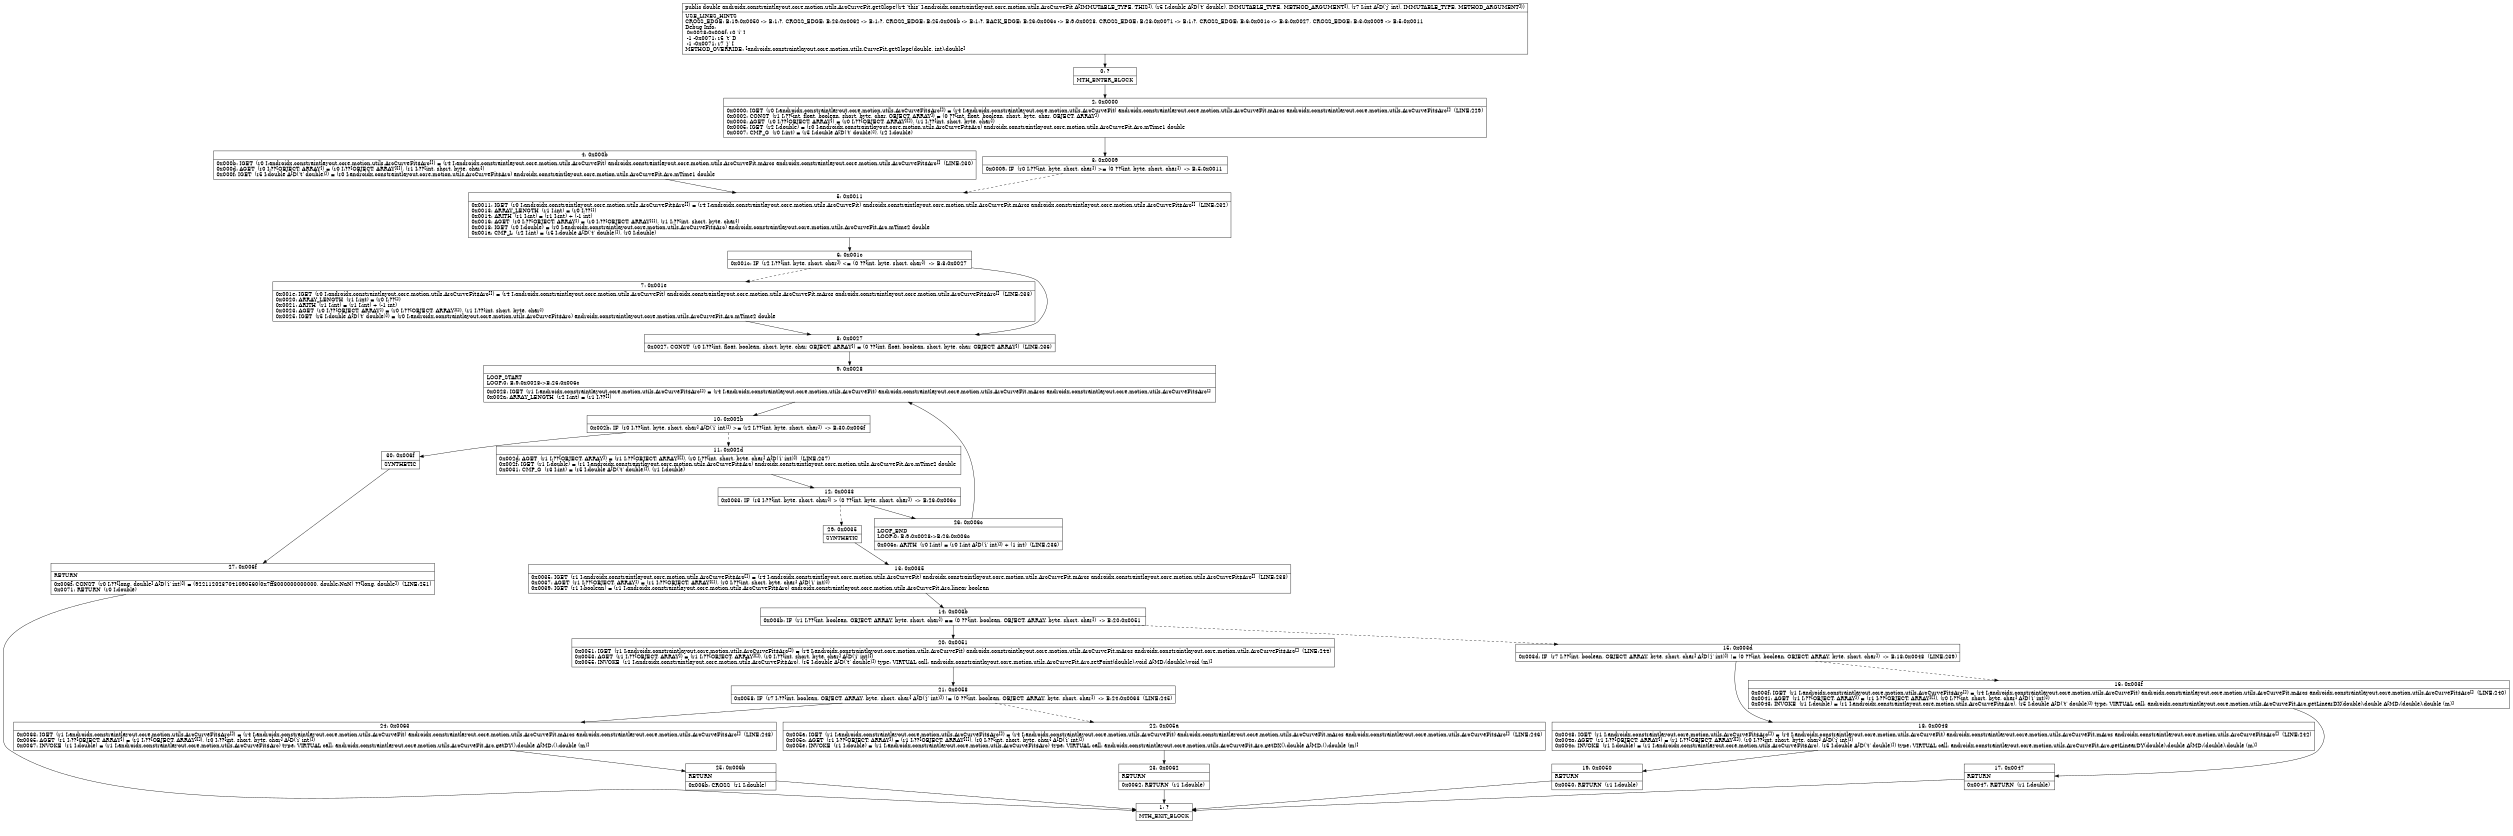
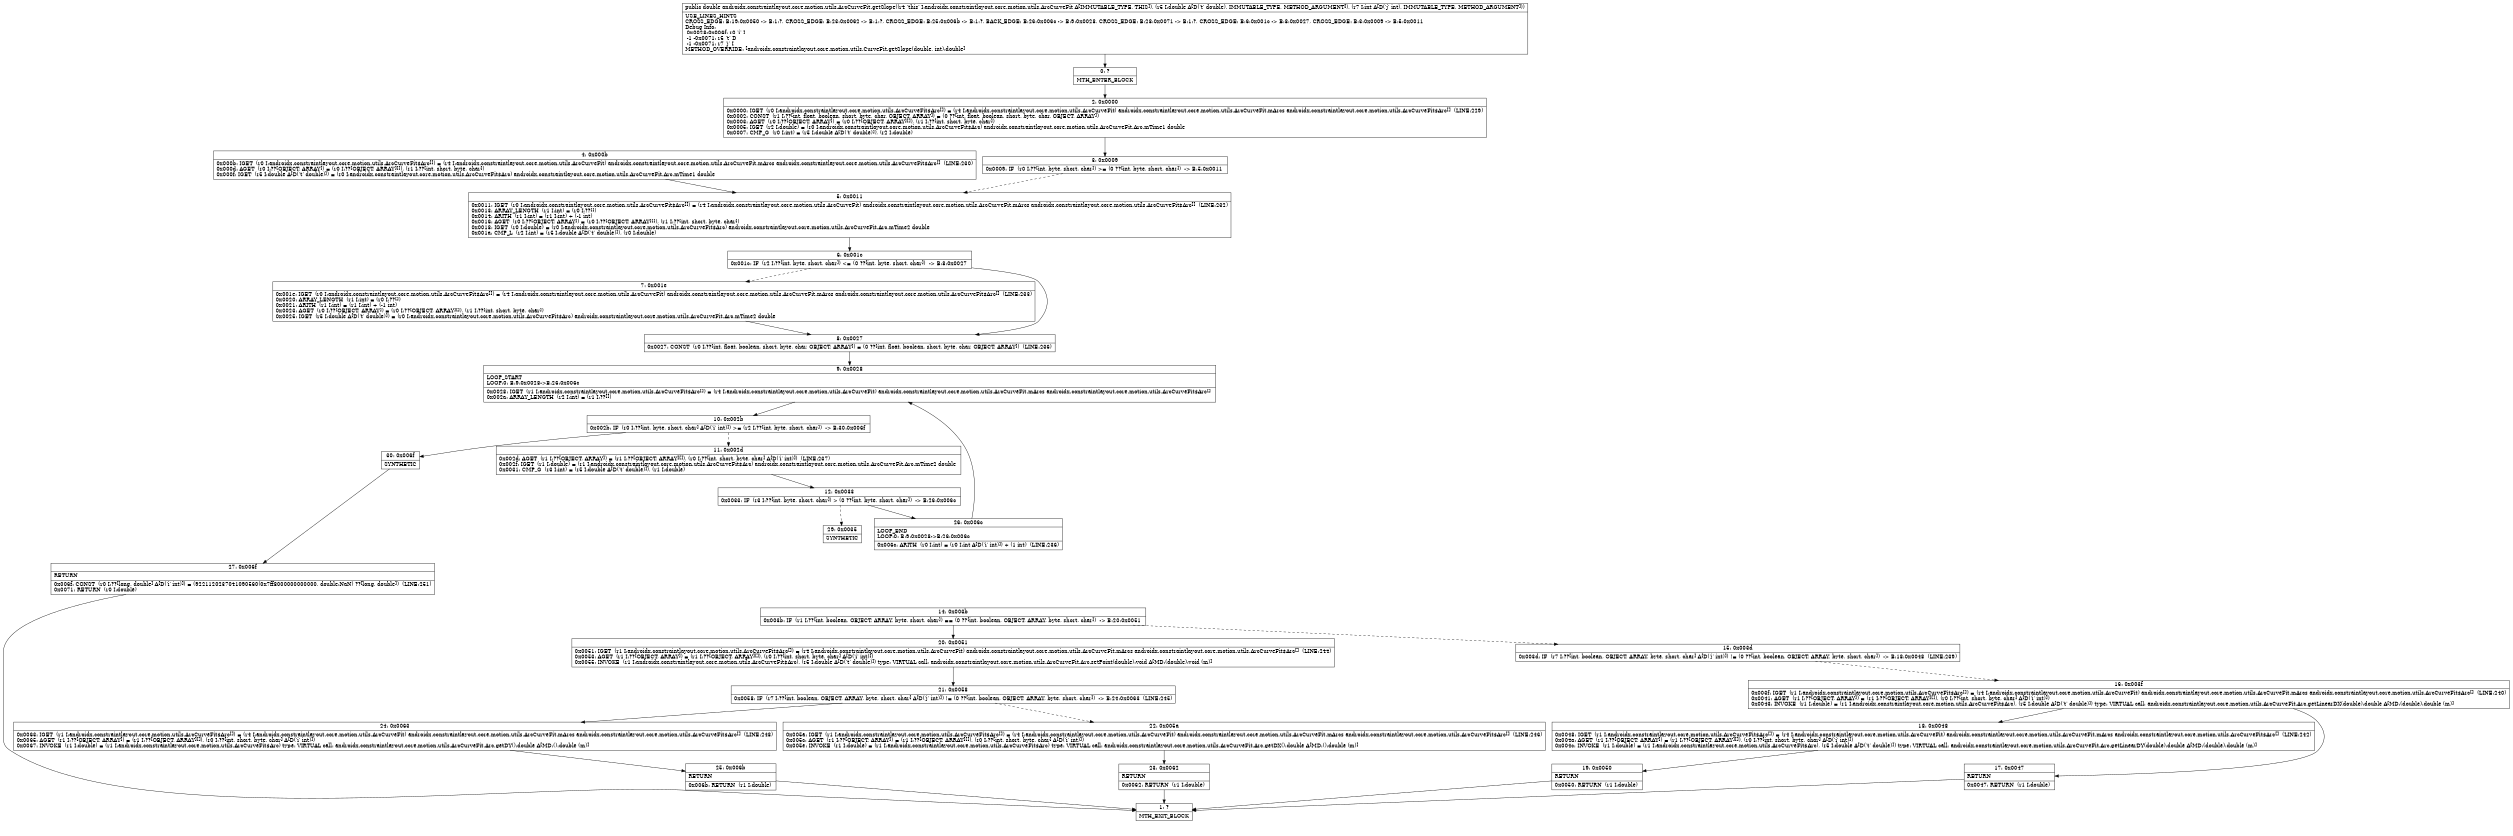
  digraph {
    node [shape=record]
    n1 [label="{0\:\ ?|MTH_ENTER_BLOCK\l}"]
    n2 [label="{2\:\ 0x0000|0x0000: IGET  (r0 I:androidx.constraintlayout.core.motion.utils.ArcCurveFit$Arc[]) = (r4 I:androidx.constraintlayout.core.motion.utils.ArcCurveFit) androidx.constraintlayout.core.motion.utils.ArcCurveFit.mArcs androidx.constraintlayout.core.motion.utils.ArcCurveFit$Arc[]  (LINE:229)\l0x0002: CONST  (r1 I:??[int, float, boolean, short, byte, char, OBJECT, ARRAY]) = (0 ??[int, float, boolean, short, byte, char, OBJECT, ARRAY]) \l0x0003: AGET  (r0 I:??[OBJECT, ARRAY]) = (r0 I:??[OBJECT, ARRAY][]), (r1 I:??[int, short, byte, char]) \l0x0005: IGET  (r2 I:double) = (r0 I:androidx.constraintlayout.core.motion.utils.ArcCurveFit$Arc) androidx.constraintlayout.core.motion.utils.ArcCurveFit.Arc.mTime1 double \l0x0007: CMP_G  (r0 I:int) = (r5 I:double A[D('t' double)]), (r2 I:double) \l}"]
    n3 [label="{3\:\ 0x0009|0x0009: IF  (r0 I:??[int, byte, short, char]) \>= (0 ??[int, byte, short, char])  \-\> B:5:0x0011 \l}"]
    n4 [label="{5\:\ 0x0011|0x0011: IGET  (r0 I:androidx.constraintlayout.core.motion.utils.ArcCurveFit$Arc[]) = (r4 I:androidx.constraintlayout.core.motion.utils.ArcCurveFit) androidx.constraintlayout.core.motion.utils.ArcCurveFit.mArcs androidx.constraintlayout.core.motion.utils.ArcCurveFit$Arc[]  (LINE:232)\l0x0013: ARRAY_LENGTH  (r1 I:int) = (r0 I:??[]) \l0x0014: ARITH  (r1 I:int) = (r1 I:int) + (\-1 int) \l0x0016: AGET  (r0 I:??[OBJECT, ARRAY]) = (r0 I:??[OBJECT, ARRAY][]), (r1 I:??[int, short, byte, char]) \l0x0018: IGET  (r0 I:double) = (r0 I:androidx.constraintlayout.core.motion.utils.ArcCurveFit$Arc) androidx.constraintlayout.core.motion.utils.ArcCurveFit.Arc.mTime2 double \l0x001a: CMP_L  (r2 I:int) = (r5 I:double A[D('t' double)]), (r0 I:double) \l}"]
    n5 [label="{4\:\ 0x000b|0x000b: IGET  (r0 I:androidx.constraintlayout.core.motion.utils.ArcCurveFit$Arc[]) = (r4 I:androidx.constraintlayout.core.motion.utils.ArcCurveFit) androidx.constraintlayout.core.motion.utils.ArcCurveFit.mArcs androidx.constraintlayout.core.motion.utils.ArcCurveFit$Arc[]  (LINE:230)\l0x000d: AGET  (r0 I:??[OBJECT, ARRAY]) = (r0 I:??[OBJECT, ARRAY][]), (r1 I:??[int, short, byte, char]) \l0x000f: IGET  (r5 I:double A[D('t' double)]) = (r0 I:androidx.constraintlayout.core.motion.utils.ArcCurveFit$Arc) androidx.constraintlayout.core.motion.utils.ArcCurveFit.Arc.mTime1 double \l}"]
    n6 [label="{6\:\ 0x001c|0x001c: IF  (r2 I:??[int, byte, short, char]) \<= (0 ??[int, byte, short, char])  \-\> B:8:0x0027 \l}"]
    n7 [label="{7\:\ 0x001e|0x001e: IGET  (r0 I:androidx.constraintlayout.core.motion.utils.ArcCurveFit$Arc[]) = (r4 I:androidx.constraintlayout.core.motion.utils.ArcCurveFit) androidx.constraintlayout.core.motion.utils.ArcCurveFit.mArcs androidx.constraintlayout.core.motion.utils.ArcCurveFit$Arc[]  (LINE:233)\l0x0020: ARRAY_LENGTH  (r1 I:int) = (r0 I:??[]) \l0x0021: ARITH  (r1 I:int) = (r1 I:int) + (\-1 int) \l0x0023: AGET  (r0 I:??[OBJECT, ARRAY]) = (r0 I:??[OBJECT, ARRAY][]), (r1 I:??[int, short, byte, char]) \l0x0025: IGET  (r5 I:double A[D('t' double)]) = (r0 I:androidx.constraintlayout.core.motion.utils.ArcCurveFit$Arc) androidx.constraintlayout.core.motion.utils.ArcCurveFit.Arc.mTime2 double \l}"]
    n8 [label="{8\:\ 0x0027|0x0027: CONST  (r0 I:??[int, float, boolean, short, byte, char, OBJECT, ARRAY]) = (0 ??[int, float, boolean, short, byte, char, OBJECT, ARRAY])  (LINE:236)\l}"]
    n9 [label="{9\:\ 0x0028|LOOP_START\lLOOP:0: B:9:0x0028\-\>B:26:0x006c\l|0x0028: IGET  (r1 I:androidx.constraintlayout.core.motion.utils.ArcCurveFit$Arc[]) = (r4 I:androidx.constraintlayout.core.motion.utils.ArcCurveFit) androidx.constraintlayout.core.motion.utils.ArcCurveFit.mArcs androidx.constraintlayout.core.motion.utils.ArcCurveFit$Arc[] \l0x002a: ARRAY_LENGTH  (r2 I:int) = (r1 I:??[]) \l}"]
    n10 [label="{10\:\ 0x002b|0x002b: IF  (r0 I:??[int, byte, short, char] A[D('i' int)]) \>= (r2 I:??[int, byte, short, char])  \-\> B:30:0x006f \l}"]
    n11 [label="{11\:\ 0x002d|0x002d: AGET  (r1 I:??[OBJECT, ARRAY]) = (r1 I:??[OBJECT, ARRAY][]), (r0 I:??[int, short, byte, char] A[D('i' int)])  (LINE:237)\l0x002f: IGET  (r1 I:double) = (r1 I:androidx.constraintlayout.core.motion.utils.ArcCurveFit$Arc) androidx.constraintlayout.core.motion.utils.ArcCurveFit.Arc.mTime2 double \l0x0031: CMP_G  (r3 I:int) = (r5 I:double A[D('t' double)]), (r1 I:double) \l}"]
    n12 [label="{30\:\ 0x006f|SYNTHETIC\l}"]
    n13 [label="{12\:\ 0x0033|0x0033: IF  (r3 I:??[int, byte, short, char]) \> (0 ??[int, byte, short, char])  \-\> B:26:0x006c \l}"]
    n14 [label="{27\:\ 0x006f|RETURN\l|0x006f: CONST  (r0 I:??[long, double] A[D('i' int)]) = (9221120237041090560(0x7ff8000000000000, double:NaN) ??[long, double])  (LINE:251)\l0x0071: RETURN  (r0 I:double) \l}"]
    n15 [label="{26\:\ 0x006c|LOOP_END\lLOOP:0: B:9:0x0028\-\>B:26:0x006c\l|0x006c: ARITH  (r0 I:int) = (r0 I:int A[D('i' int)]) + (1 int)  (LINE:236)\l}"]
    n16 [label="{29\:\ 0x0035|SYNTHETIC\l}"]
-   n17 [label="{13\:\ 0x0035|0x0035: IGET  (r1 I:androidx.constraintlayout.core.motion.utils.ArcCurveFit$Arc[]) = (r4 I:androidx.constraintlayout.core.motion.utils.ArcCurveFit) androidx.constraintlayout.core.motion.utils.ArcCurveFit.mArcs androidx.constraintlayout.core.motion.utils.ArcCurveFit$Arc[]  (LINE:238)\l0x0037: AGET  (r1 I:??[OBJECT, ARRAY]) = (r1 I:??[OBJECT, ARRAY][]), (r0 I:??[int, short, byte, char] A[D('i' int)]) \l0x0039: IGET  (r1 I:boolean) = (r1 I:androidx.constraintlayout.core.motion.utils.ArcCurveFit$Arc) androidx.constraintlayout.core.motion.utils.ArcCurveFit.Arc.linear boolean \l}"]
    n18 [label="{14\:\ 0x003b|0x003b: IF  (r1 I:??[int, boolean, OBJECT, ARRAY, byte, short, char]) == (0 ??[int, boolean, OBJECT, ARRAY, byte, short, char])  \-\> B:20:0x0051 \l}"]
    n19 [label="{15\:\ 0x003d|0x003d: IF  (r7 I:??[int, boolean, OBJECT, ARRAY, byte, short, char] A[D('j' int)]) != (0 ??[int, boolean, OBJECT, ARRAY, byte, short, char])  \-\> B:18:0x0048  (LINE:239)\l}"]
    n20 [label="{20\:\ 0x0051|0x0051: IGET  (r1 I:androidx.constraintlayout.core.motion.utils.ArcCurveFit$Arc[]) = (r4 I:androidx.constraintlayout.core.motion.utils.ArcCurveFit) androidx.constraintlayout.core.motion.utils.ArcCurveFit.mArcs androidx.constraintlayout.core.motion.utils.ArcCurveFit$Arc[]  (LINE:244)\l0x0053: AGET  (r1 I:??[OBJECT, ARRAY]) = (r1 I:??[OBJECT, ARRAY][]), (r0 I:??[int, short, byte, char] A[D('i' int)]) \l0x0055: INVOKE  (r1 I:androidx.constraintlayout.core.motion.utils.ArcCurveFit$Arc), (r5 I:double A[D('t' double)]) type: VIRTUAL call: androidx.constraintlayout.core.motion.utils.ArcCurveFit.Arc.setPoint(double):void A[MD:(double):void (m)]\l}"]
    n21 [label="{16\:\ 0x003f|0x003f: IGET  (r1 I:androidx.constraintlayout.core.motion.utils.ArcCurveFit$Arc[]) = (r4 I:androidx.constraintlayout.core.motion.utils.ArcCurveFit) androidx.constraintlayout.core.motion.utils.ArcCurveFit.mArcs androidx.constraintlayout.core.motion.utils.ArcCurveFit$Arc[]  (LINE:240)\l0x0041: AGET  (r1 I:??[OBJECT, ARRAY]) = (r1 I:??[OBJECT, ARRAY][]), (r0 I:??[int, short, byte, char] A[D('i' int)]) \l0x0043: INVOKE  (r1 I:double) = (r1 I:androidx.constraintlayout.core.motion.utils.ArcCurveFit$Arc), (r5 I:double A[D('t' double)]) type: VIRTUAL call: androidx.constraintlayout.core.motion.utils.ArcCurveFit.Arc.getLinearDX(double):double A[MD:(double):double (m)]\l}"]
    n22 [label="{18\:\ 0x0048|0x0048: IGET  (r1 I:androidx.constraintlayout.core.motion.utils.ArcCurveFit$Arc[]) = (r4 I:androidx.constraintlayout.core.motion.utils.ArcCurveFit) androidx.constraintlayout.core.motion.utils.ArcCurveFit.mArcs androidx.constraintlayout.core.motion.utils.ArcCurveFit$Arc[]  (LINE:242)\l0x004a: AGET  (r1 I:??[OBJECT, ARRAY]) = (r1 I:??[OBJECT, ARRAY][]), (r0 I:??[int, short, byte, char] A[D('i' int)]) \l0x004c: INVOKE  (r1 I:double) = (r1 I:androidx.constraintlayout.core.motion.utils.ArcCurveFit$Arc), (r5 I:double A[D('t' double)]) type: VIRTUAL call: androidx.constraintlayout.core.motion.utils.ArcCurveFit.Arc.getLinearDY(double):double A[MD:(double):double (m)]\l}"]
    n23 [label="{21\:\ 0x0058|0x0058: IF  (r7 I:??[int, boolean, OBJECT, ARRAY, byte, short, char] A[D('j' int)]) != (0 ??[int, boolean, OBJECT, ARRAY, byte, short, char])  \-\> B:24:0x0063  (LINE:245)\l}"]
    n24 [label="{17\:\ 0x0047|RETURN\l|0x0047: RETURN  (r1 I:double) \l}"]
    n25 [label="{19\:\ 0x0050|RETURN\l|0x0050: RETURN  (r1 I:double) \l}"]
    n26 [label="{1\:\ ?|MTH_EXIT_BLOCK\l}"]
    n27 [label="{22\:\ 0x005a|0x005a: IGET  (r1 I:androidx.constraintlayout.core.motion.utils.ArcCurveFit$Arc[]) = (r4 I:androidx.constraintlayout.core.motion.utils.ArcCurveFit) androidx.constraintlayout.core.motion.utils.ArcCurveFit.mArcs androidx.constraintlayout.core.motion.utils.ArcCurveFit$Arc[]  (LINE:246)\l0x005c: AGET  (r1 I:??[OBJECT, ARRAY]) = (r1 I:??[OBJECT, ARRAY][]), (r0 I:??[int, short, byte, char] A[D('i' int)]) \l0x005e: INVOKE  (r1 I:double) = (r1 I:androidx.constraintlayout.core.motion.utils.ArcCurveFit$Arc) type: VIRTUAL call: androidx.constraintlayout.core.motion.utils.ArcCurveFit.Arc.getDX():double A[MD:():double (m)]\l}"]
    n28 [label="{24\:\ 0x0063|0x0063: IGET  (r1 I:androidx.constraintlayout.core.motion.utils.ArcCurveFit$Arc[]) = (r4 I:androidx.constraintlayout.core.motion.utils.ArcCurveFit) androidx.constraintlayout.core.motion.utils.ArcCurveFit.mArcs androidx.constraintlayout.core.motion.utils.ArcCurveFit$Arc[]  (LINE:248)\l0x0065: AGET  (r1 I:??[OBJECT, ARRAY]) = (r1 I:??[OBJECT, ARRAY][]), (r0 I:??[int, short, byte, char] A[D('i' int)]) \l0x0067: INVOKE  (r1 I:double) = (r1 I:androidx.constraintlayout.core.motion.utils.ArcCurveFit$Arc) type: VIRTUAL call: androidx.constraintlayout.core.motion.utils.ArcCurveFit.Arc.getDY():double A[MD:():double (m)]\l}"]
    n29 [label="{23\:\ 0x0062|RETURN\l|0x0062: RETURN  (r1 I:double) \l}"]
-   n30 [label="{25\:\ 0x006b|RETURN\l|0x006b: CROSS  (r1 I:double) \l}"]
+   n30 [label="{25\:\ 0x006b|RETURN\l|0x006b: RETURN  (r1 I:double) \l}"]
    n31 [label="{public double androidx.constraintlayout.core.motion.utils.ArcCurveFit.getSlope((r4 'this' I:androidx.constraintlayout.core.motion.utils.ArcCurveFit A[IMMUTABLE_TYPE, THIS]), (r5 I:double A[D('t' double), IMMUTABLE_TYPE, METHOD_ARGUMENT]), (r7 I:int A[D('j' int), IMMUTABLE_TYPE, METHOD_ARGUMENT]))  | USE_LINES_HINTS\lCROSS_EDGE: B:19:0x0050 \-\> B:1:?, CROSS_EDGE: B:23:0x0062 \-\> B:1:?, CROSS_EDGE: B:25:0x006b \-\> B:1:?, BACK_EDGE: B:26:0x006c \-\> B:9:0x0028, CROSS_EDGE: B:28:0x0071 \-\> B:1:?, CROSS_EDGE: B:6:0x001c \-\> B:8:0x0027, CROSS_EDGE: B:3:0x0009 \-\> B:5:0x0011\lDebug Info:\l  0x0028\-0x006f: r0 'i' I\l  \-1 \-0x0071: r5 't' D\l  \-1 \-0x0071: r7 'j' I\lMETHOD_OVERRIDE: [androidx.constraintlayout.core.motion.utils.CurveFit.getSlope(double, int):double]\l}"]
    n1 -> n2
    n2 -> n3
    n3 -> n4 [style=dashed]
    n4 -> n6
    n5 -> n4
    n6 -> n7 [style=dashed]
    n6 -> n8
    n7 -> n8
    n8 -> n9
    n9 -> n10
    n10 -> n11 [style=dashed]
    n10 -> n12
    n11 -> n13
    n12 -> n14
    n13 -> n15
    n13 -> n16 [style=dashed]
    n14 -> n26
    n15 -> n9
-   n16 -> n17
-   n17 -> n18
    n18 -> n19 [style=dashed]
    n18 -> n20
    n19 -> n21 [style=dashed]
-   n19 -> n22
+   n21 -> n22
    n20 -> n23
    n21 -> n24
    n22 -> n25
    n23 -> n27 [style=dashed]
    n23 -> n28
    n24 -> n26
    n25 -> n26
    n27 -> n29
    n28 -> n30
    n29 -> n26
    n30 -> n26
    n31 -> n1
  }
